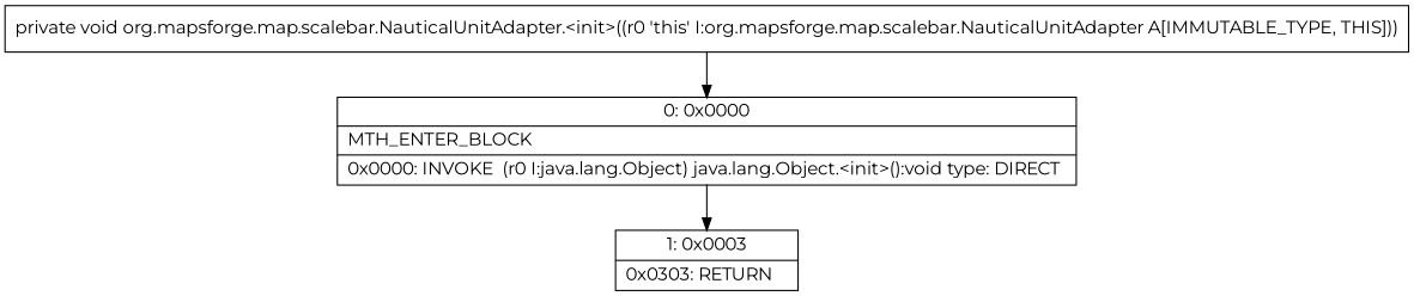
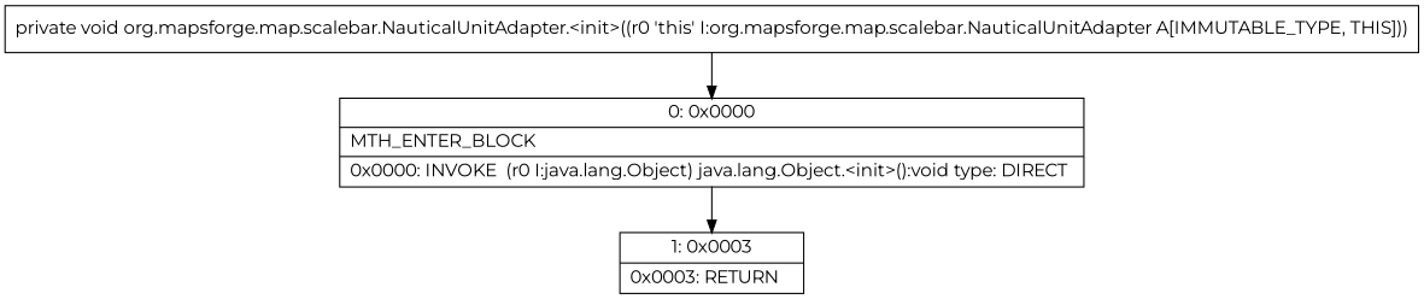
  digraph {
    fontname=Montserrat
    node [shape=record fontname=Montserrat]
    edge [fontname=Montserrat]
    n1 [label="{0\:\ 0x0000|MTH_ENTER_BLOCK\l|0x0000: INVOKE  (r0 I:java.lang.Object) java.lang.Object.\<init\>():void type: DIRECT \l}"]
-   n2 [label="{1\:\ 0x0003|0x0303: RETURN   \l}"]
+   n2 [label="{1\:\ 0x0003|0x0003: RETURN   \l}"]
    n3 [label="{private void org.mapsforge.map.scalebar.NauticalUnitAdapter.\<init\>((r0 'this' I:org.mapsforge.map.scalebar.NauticalUnitAdapter A[IMMUTABLE_TYPE, THIS])) }"]
    n1 -> n2
    n3 -> n1
  }
